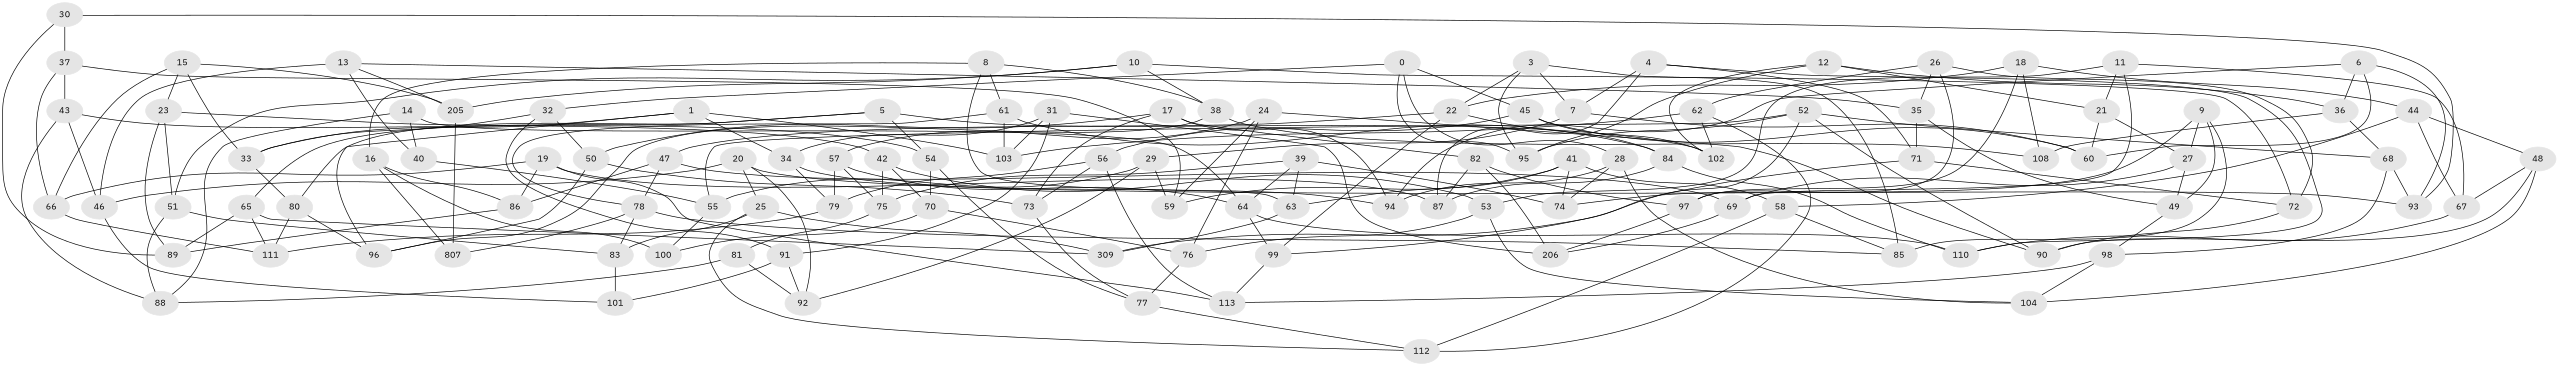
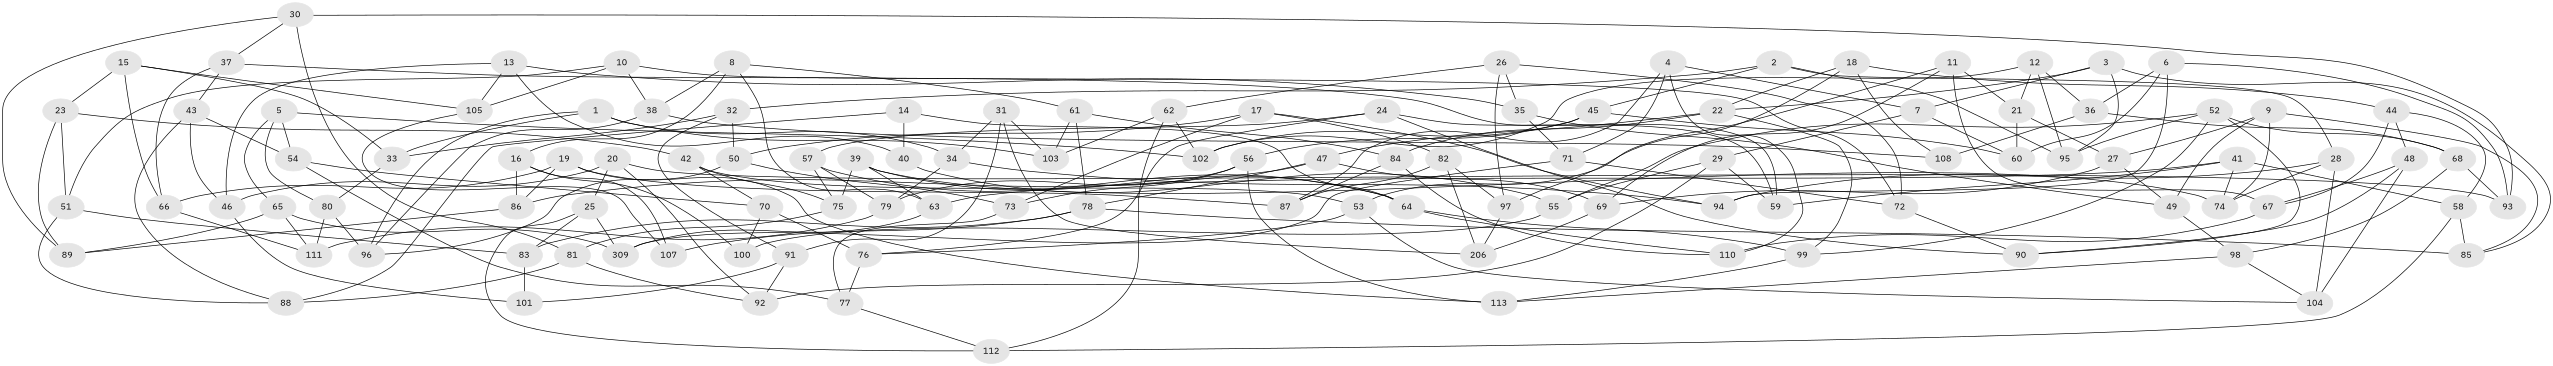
  graph {
    fontname="IBM Plex Sans"
    node [color=gray90 fontname="IBM Plex Sans" style=filled]
    edge [fontname="IBM Plex Sans"]
    1
    33
    34
    96
    103
    80
    94
    79
-   2 [label=0]
+   2
    28
    32
    45
    95
    74
    104
    50
    91
    102
    60
    56
    3
    7
    22
    85
    29
    47
    99
    84
    4
    71
    87
    110
    72
    n34 [label=309]
    5
    54
    65
    70
    77
    89
    111
    6
    36
    93
    108
    68
    92
    59
    55
    8
    16
    38
    61
    63
    86
    100
-   107 [label=807]
+   107
    78
    9
    27
    49
    69
    98
    10
    51
-   105 [label=205]
+   105
    88
    83
    90
    11
    21
    53
    67
    76
    n75 [label=206]
    12
    13
    35
    40
    46
    101
    14
    64
    15
    23
    66
    42
    17
    73
    82
    97
    18
    44
    58
    48
    19
    113
    20
    25
    112
    75
    24
    57
    26
    62
    30
    37
    81
    43
    31
    39
    41
    52
    1 -- 33
    1 -- 34
    1 -- 96
    1 -- 103
    33 -- 80
    34 -- 94
    34 -- 79
    80 -- 96
    80 -- 111
    79 -- 111
    2 -- 28
    2 -- 32
    2 -- 45
    2 -- 95
    28 -- 94
    28 -- 74
    28 -- 104
    32 -- 33
    32 -- 50
    32 -- 91
    45 -- 102
    45 -- 60
    45 -- 56
    50 -- 96
    50 -- 73
    91 -- 92
    91 -- 101
    56 -- 79
    56 -- 73
    56 -- 113
    3 -- 95
    3 -- 7
    3 -- 22
    3 -- 85
    7 -- 60
    7 -- 29
    22 -- 47
    22 -- 99
    22 -- 84
    29 -- 92
    29 -- 59
    29 -- 55
    47 -- 86
    47 -- 78
    47 -- 69
    99 -- 113
    84 -- 87
    84 -- 110
    4 -- 7
    4 -- 71
    4 -- 87
    4 -- 110
    71 -- 72
    71 -- n34
    72 -- 90
    5 -- 80
    5 -- 102
    5 -- 54
    5 -- 65
    54 -- 70
    54 -- 77
    65 -- n34
    65 -- 89
    65 -- 111
    70 -- 100
    70 -- 76
    77 -- 112
    6 -- 94
    6 -- 60
    6 -- 36
    6 -- 93
    36 -- 108
    36 -- 68
    68 -- 93
    68 -- 98
    55 -- 100
    8 -- 16
    8 -- 38
    8 -- 61
    8 -- 63
    16 -- 86
    16 -- 100
    16 -- 107
    38 -- 96
    38 -- 108
    61 -- 103
    61 -- 84
    61 -- 78
    63 -- n34
    86 -- 89
    78 -- 85
    78 -- 107
    78 -- 83
    9 -- 74
    9 -- 85
    9 -- 27
    9 -- 49
    27 -- 49
    27 -- 69
    49 -- 98
    69 -- n75
    98 -- 104
    98 -- 113
    10 -- 72
    10 -- 38
    10 -- 51
    10 -- 105
    51 -- 88
    51 -- 83
    105 -- 107
    83 -- 101
    11 -- 69
    11 -- 21
    11 -- 53
    11 -- 67
    21 -- 60
    21 -- 27
    53 -- 104
    53 -- 76
    67 -- 110
    76 -- 77
    12 -- 95
    12 -- 102
    12 -- 36
    12 -- 21
    13 -- 105
    13 -- 35
    13 -- 40
    13 -- 46
    35 -- 71
    35 -- 49
    40 -- 55
    46 -- 101
    14 -- 88
    14 -- 40
    14 -- 64
    64 -- 99
    64 -- 110
    15 -- 33
    15 -- 105
    15 -- 23
    15 -- 66
    23 -- 89
    23 -- 51
    23 -- 42
    66 -- 111
    42 -- 70
    42 -- 53
    42 -- 75
    17 -- 94
    17 -- 50
    17 -- 73
    17 -- 82
    73 -- 77
    82 -- 87
    82 -- n75
    82 -- 97
    97 -- n75
    18 -- 22
    18 -- 108
    18 -- 97
    18 -- 44
    44 -- 67
    44 -- 58
    44 -- 48
    58 -- 85
    58 -- 112
    48 -- 104
    48 -- 90
    48 -- 67
    19 -- 87
    19 -- 86
    19 -- 66
    19 -- 113
    20 -- 93
    20 -- 92
    20 -- 46
    20 -- 25
    25 -- n34
    25 -- 83
    25 -- 112
    75 -- 81
    24 -- 59
    24 -- 90
    24 -- 76
    24 -- 57
    57 -- 79
    57 -- 64
    57 -- 75
    26 -- 72
    26 -- 35
    26 -- 97
    26 -- 62
    62 -- 103
    62 -- 102
    62 -- 112
    30 -- 89
    30 -- 93
    30 -- 37
+   30 -- 81
    37 -- 59
    37 -- 66
    37 -- 43
    81 -- 92
    81 -- 88
    43 -- 54
    43 -- 88
    43 -- 46
    31 -- 34
    31 -- 103
    31 -- 91
    31 -- n75
    39 -- 74
    39 -- 63
    39 -- 64
    39 -- 75
    41 -- 74
    41 -- 59
    41 -- 63
    41 -- 58
    52 -- 95
    52 -- 99
    52 -- 68
    52 -- 55
    52 -- 90
  }
